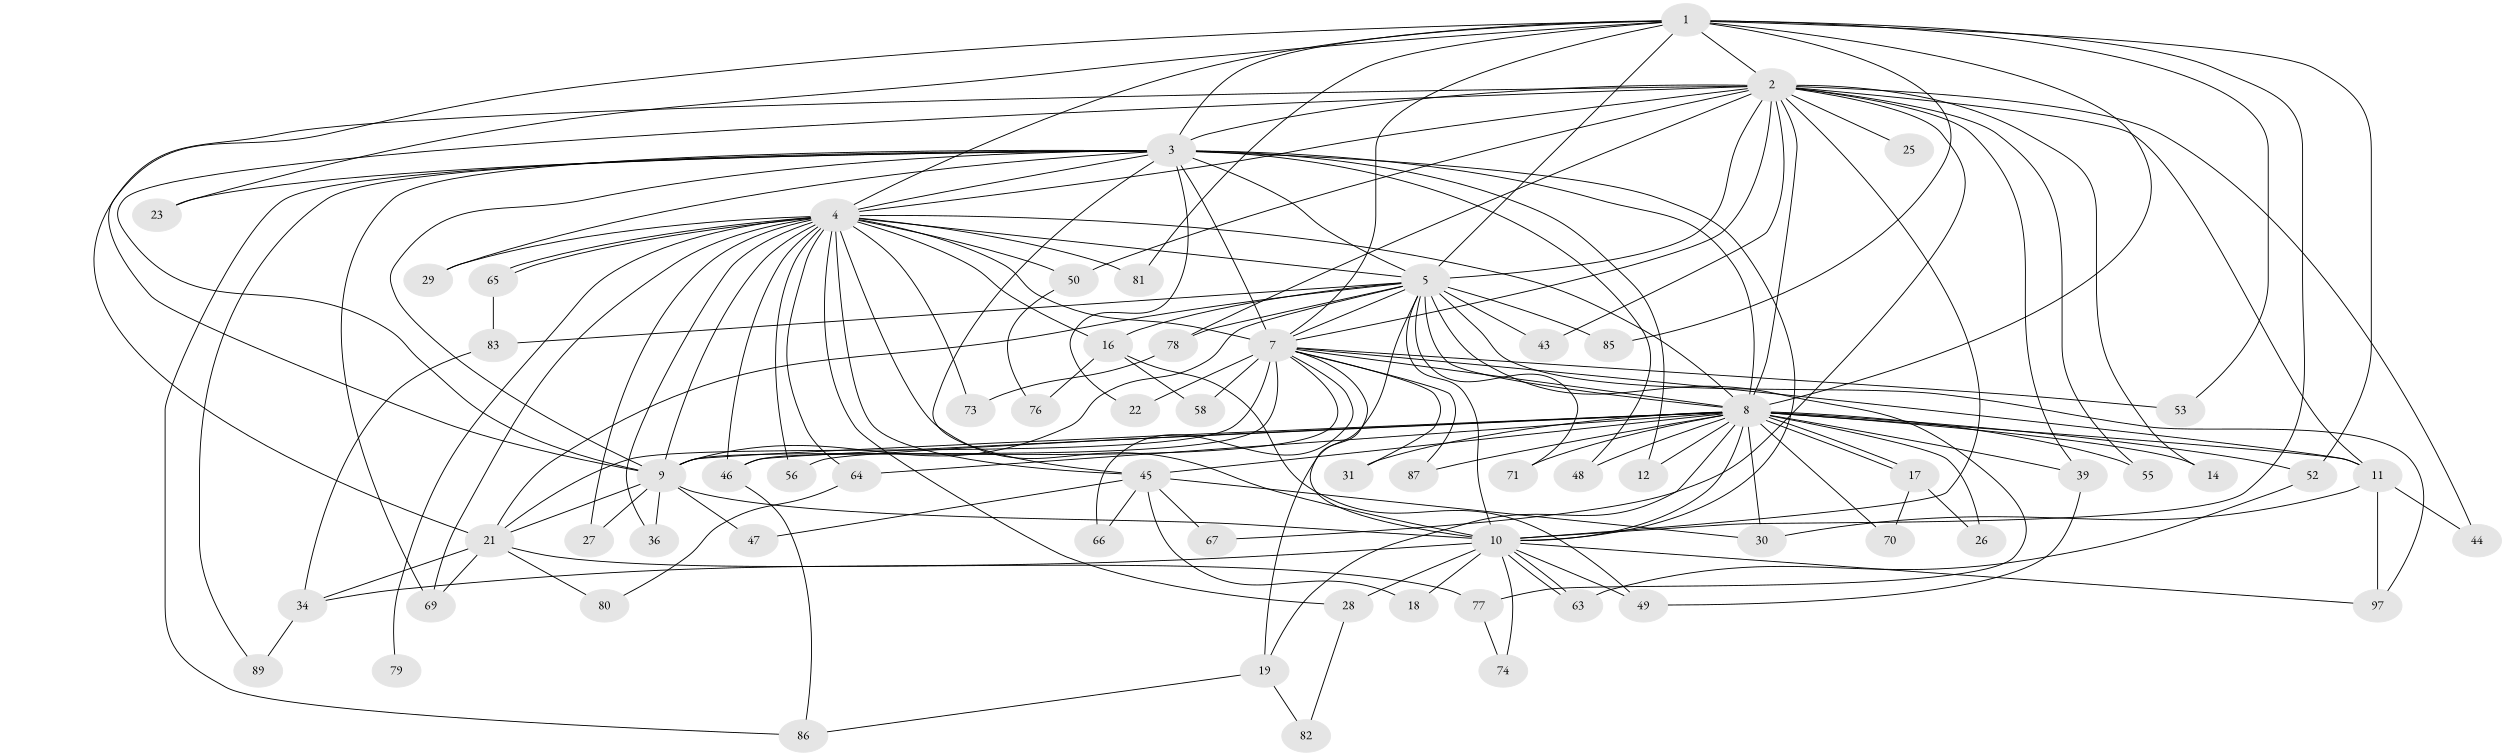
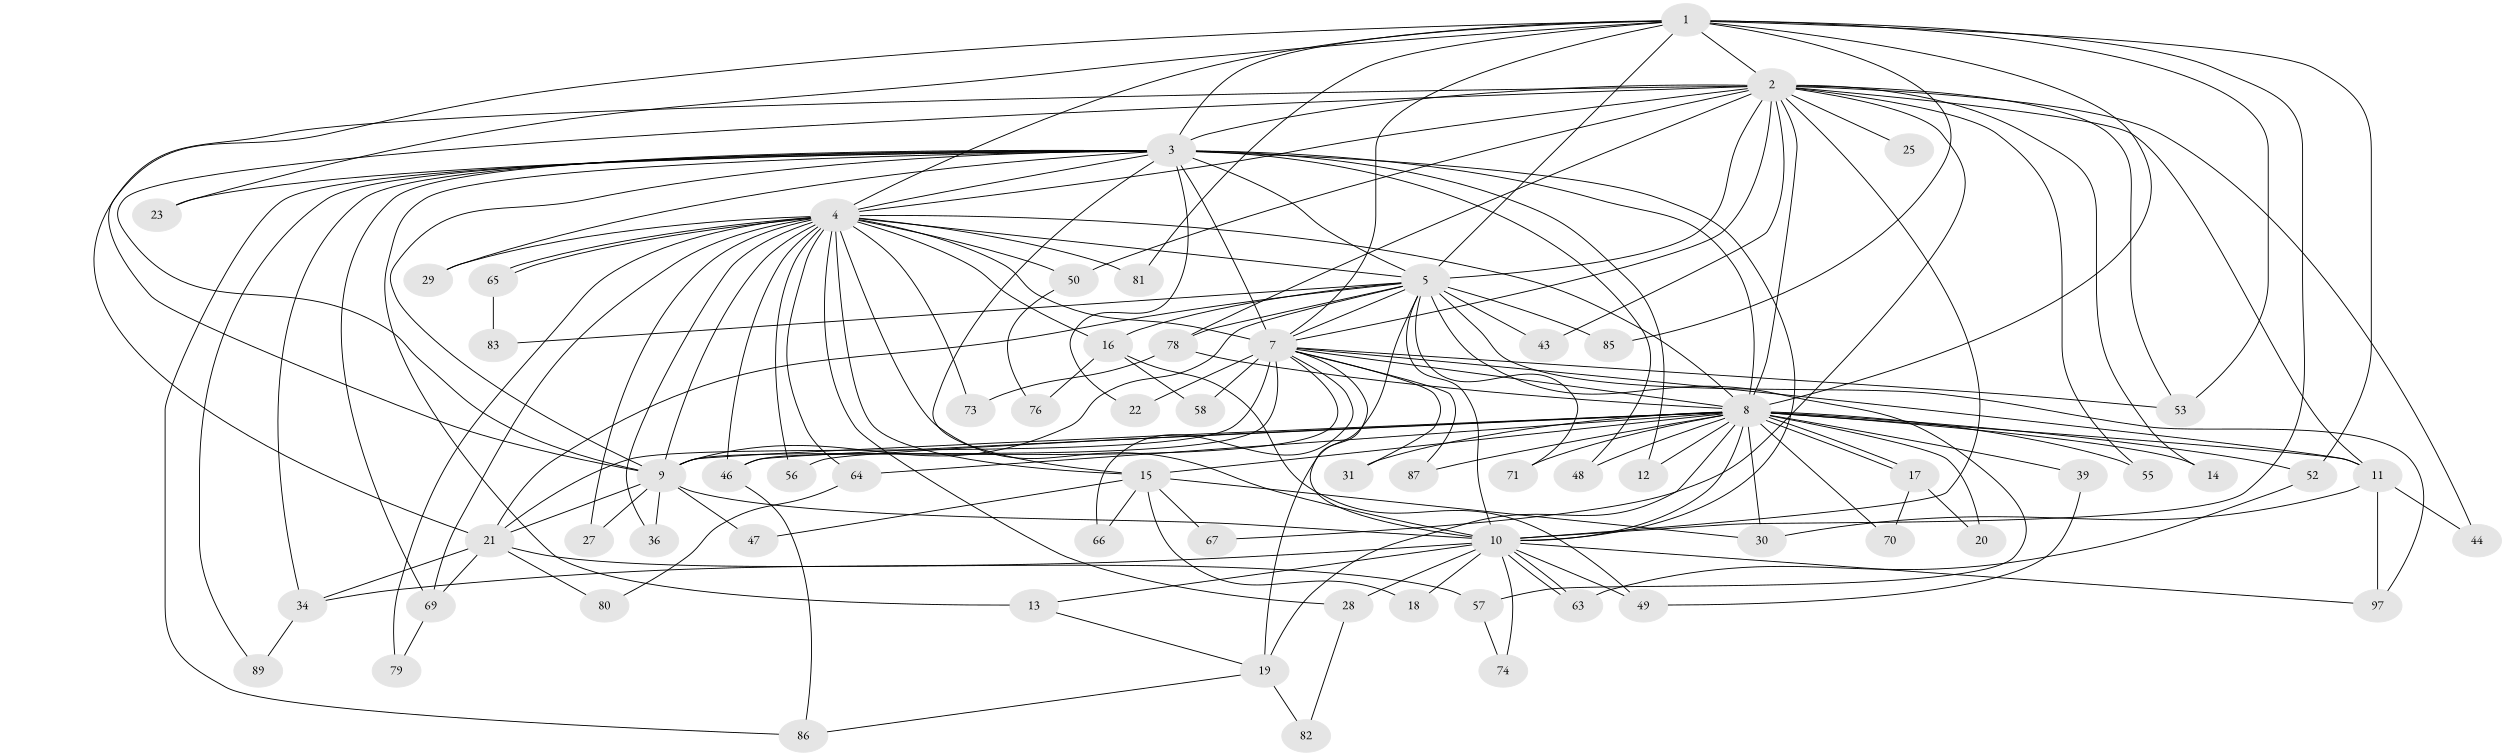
  graph {
    fontname="EB Garamond"
    node [color=gray90 fontname="EB Garamond" style=filled]
    edge [fontname="EB Garamond"]
    1 [super="+75"]
    2 [super="+14"]
    3 [super="+6"]
    4 [super="+41"]
    5 [super="+38"]
    7 [super="+24"]
    8 [super="+20"]
    9 [super="+33"]
    10 [super="+35"]
    23 [super="+68"]
    52
    53
    81
    85
    11 [super="+62"]
    21 [super="+42"]
    25
    39
    n19 [label=43]
    44
    50
    n22 [label=14]
    55
    67
    78
    12
-   15 [super="+43" label=45]
+   13 [super="+60"]
+   15 [super="+43"]
    22
    29
    34 [super="+59"]
    48
    69 [super="+77"]
    86 [super="+90"]
    89
    73
    16
    27
    28
    36
    46 [super="+51"]
    56
    n43 [label=64]
    65
    79
    19 [super="+58"]
    n47 [label=97]
-   57 [label=77]
+   57
    71
    83
    31
    66
    87
    n54 [label=58]
    17
-   26
+   26 [label=20]
    30 [super="+45"]
    70
    47
    18
    49 [super="+64"]
    63 [super="+72"]
    74
    80
    76
    82
    1 -- 2
    1 -- 3 [weight=2]
    1 -- 4
    1 -- 5
    1 -- 7
    1 -- 8
    1 -- 9
    1 -- 10 [weight=2]
    1 -- 23
    1 -- 52
    1 -- 53
    1 -- 81
    1 -- 85
    2 -- 3 [weight=2]
    2 -- 4
    2 -- 5 [weight=2]
    2 -- 7
    2 -- 8
    2 -- 9
    2 -- 10
    2 -- 11
    2 -- 21
    2 -- 25
-   2 -- 39
+   2 -- 53
    2 -- n19
    2 -- 44
    2 -- 50
    2 -- n22
    2 -- 55
    2 -- 67
    2 -- 78
    3 -- 4 [weight=2]
    3 -- 5 [weight=3]
    3 -- 7 [weight=2]
    3 -- 8 [weight=3]
    3 -- 9 [weight=2]
    3 -- 10 [weight=2]
    3 -- 23 [weight=2]
    3 -- 12
+   3 -- 13 [weight=2]
    3 -- 15
    3 -- 22
    3 -- 29
-   83 -- 34
+   3 -- 34
    3 -- 48
    3 -- 69
    3 -- 86
    3 -- 89
    4 -- 5
    4 -- 7
    4 -- 8 [weight=2]
    4 -- 9
    4 -- 10
    4 -- 81
    4 -- 50
    4 -- 15
    4 -- 29
    4 -- 69
    4 -- 73
    4 -- 16
    4 -- 27
    4 -- 28
    4 -- 36
    4 -- 46
    4 -- 56
    4 -- n43
    4 -- 65
    4 -- 65
    4 -- 79
    5 -- 7
-   5 -- 8
+   78 -- 8
    5 -- 9
    5 -- 10
    5 -- 85
    5 -- 21
    5 -- n19
    5 -- 78
    5 -- 16
    5 -- 19
    5 -- n47
    5 -- 57
    5 -- 71
    5 -- 83
    7 -- 8
    7 -- 9
    7 -- 10
    7 -- 53
    7 -- 11
    7 -- 21
    7 -- 22
    7 -- 46
    7 -- 31
    7 -- 66
    7 -- 87
    7 -- n54
    8 -- 9
    8 -- 10
    8 -- 52
    8 -- 11
    8 -- 39
    8 -- n22
    8 -- 55
    8 -- 12
    8 -- 15
    8 -- 48
    8 -- 46
    8 -- 56
    8 -- n43
    8 -- 19
    8 -- 71
    8 -- 31
    8 -- 87
    8 -- 17
    8 -- 17
    8 -- 26
    8 -- 30
    8 -- 70
    9 -- 10
    9 -- 21
    9 -- 27
    9 -- 36
    9 -- 47
+   10 -- 13
    10 -- 34
    10 -- 28
    10 -- n47
    10 -- 18
    10 -- 49
    10 -- 63
    10 -- 63
    10 -- 74
    52 -- 63
    11 -- 44
    11 -- n47
    11 -- 30
    21 -- 34
    21 -- 69
    21 -- 57
    21 -- 80
    39 -- 49
    50 -- 76
    78 -- 73
+   13 -- 19
    15 -- 67
    15 -- 66
    15 -- 30
    15 -- 47
    15 -- 18
    34 -- 89
+   69 -- 79
    16 -- n54
    16 -- 49
    16 -- 76
    28 -- 82
    46 -- 86
    n43 -- 80
    65 -- 83
    19 -- 86
    19 -- 82
    57 -- 74
    17 -- 26
    17 -- 70
  }
